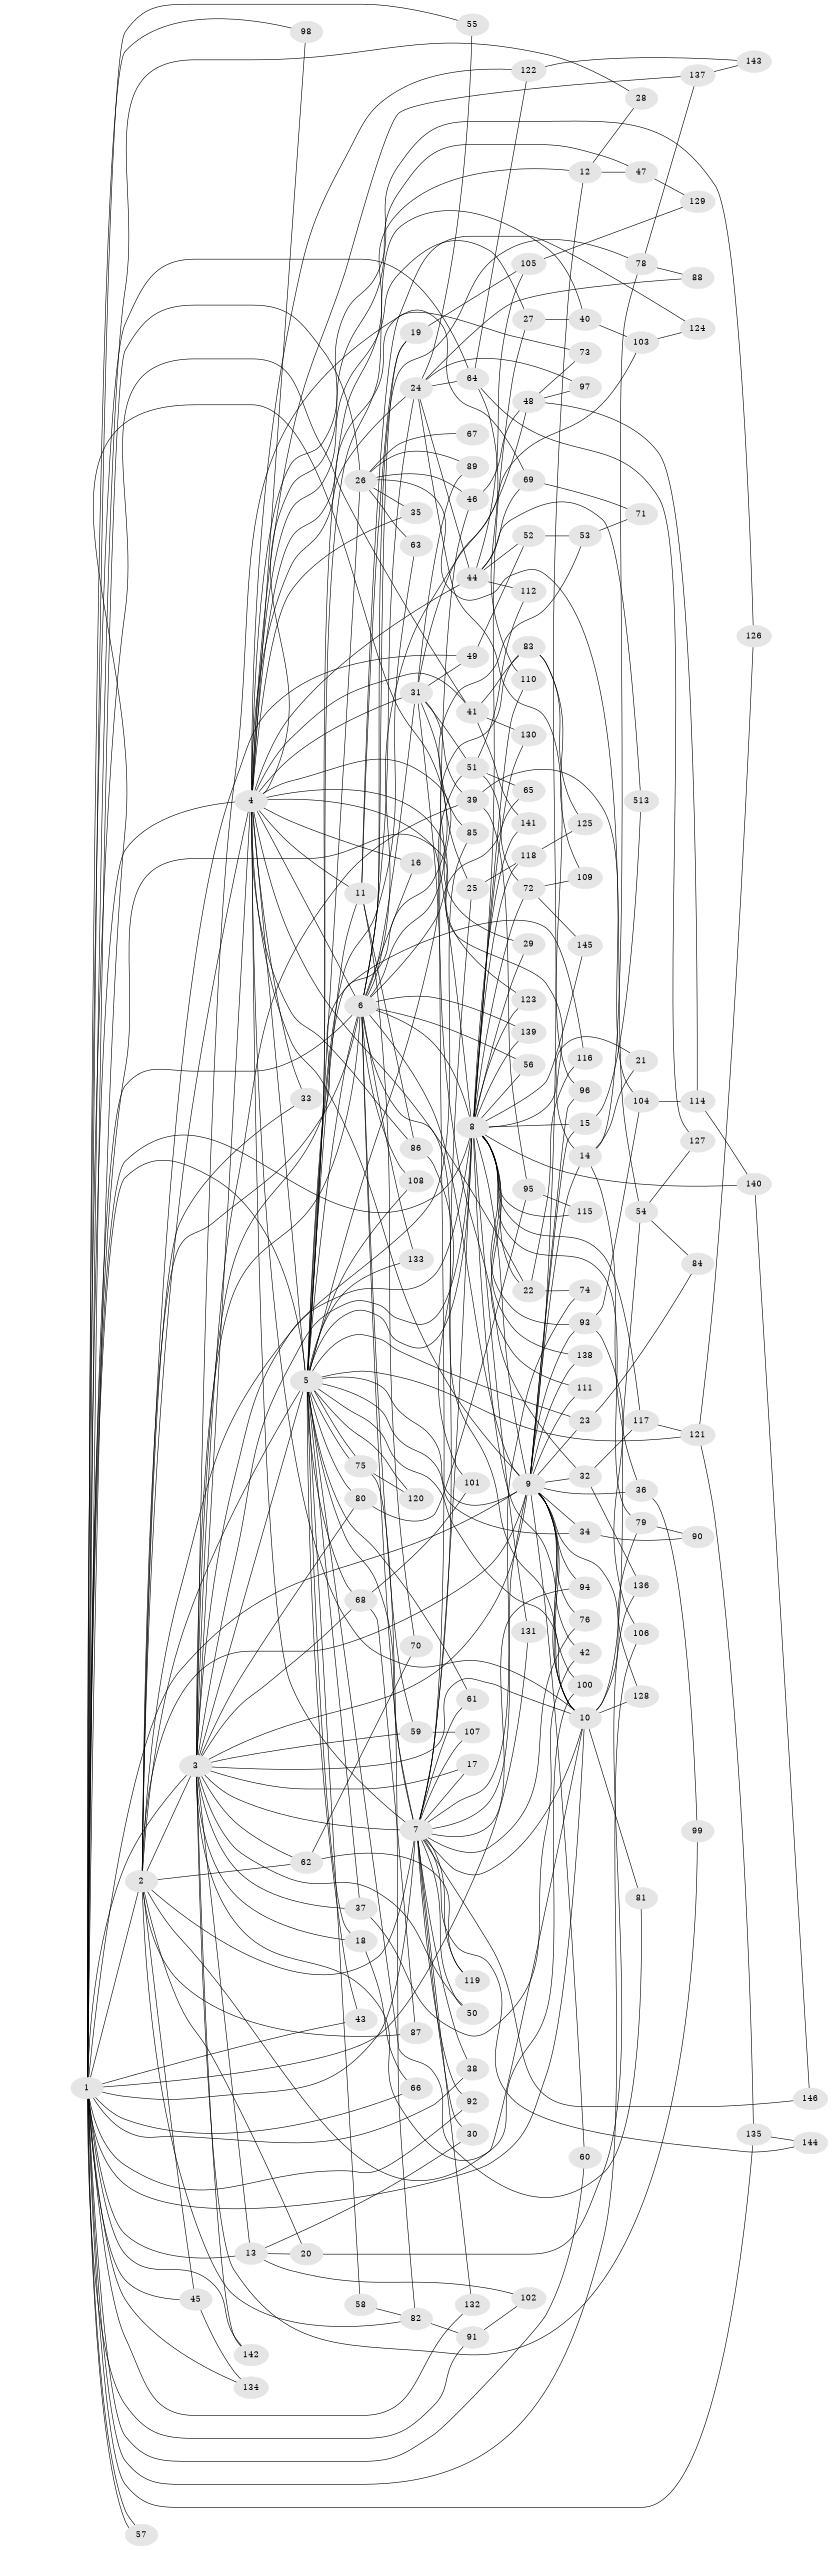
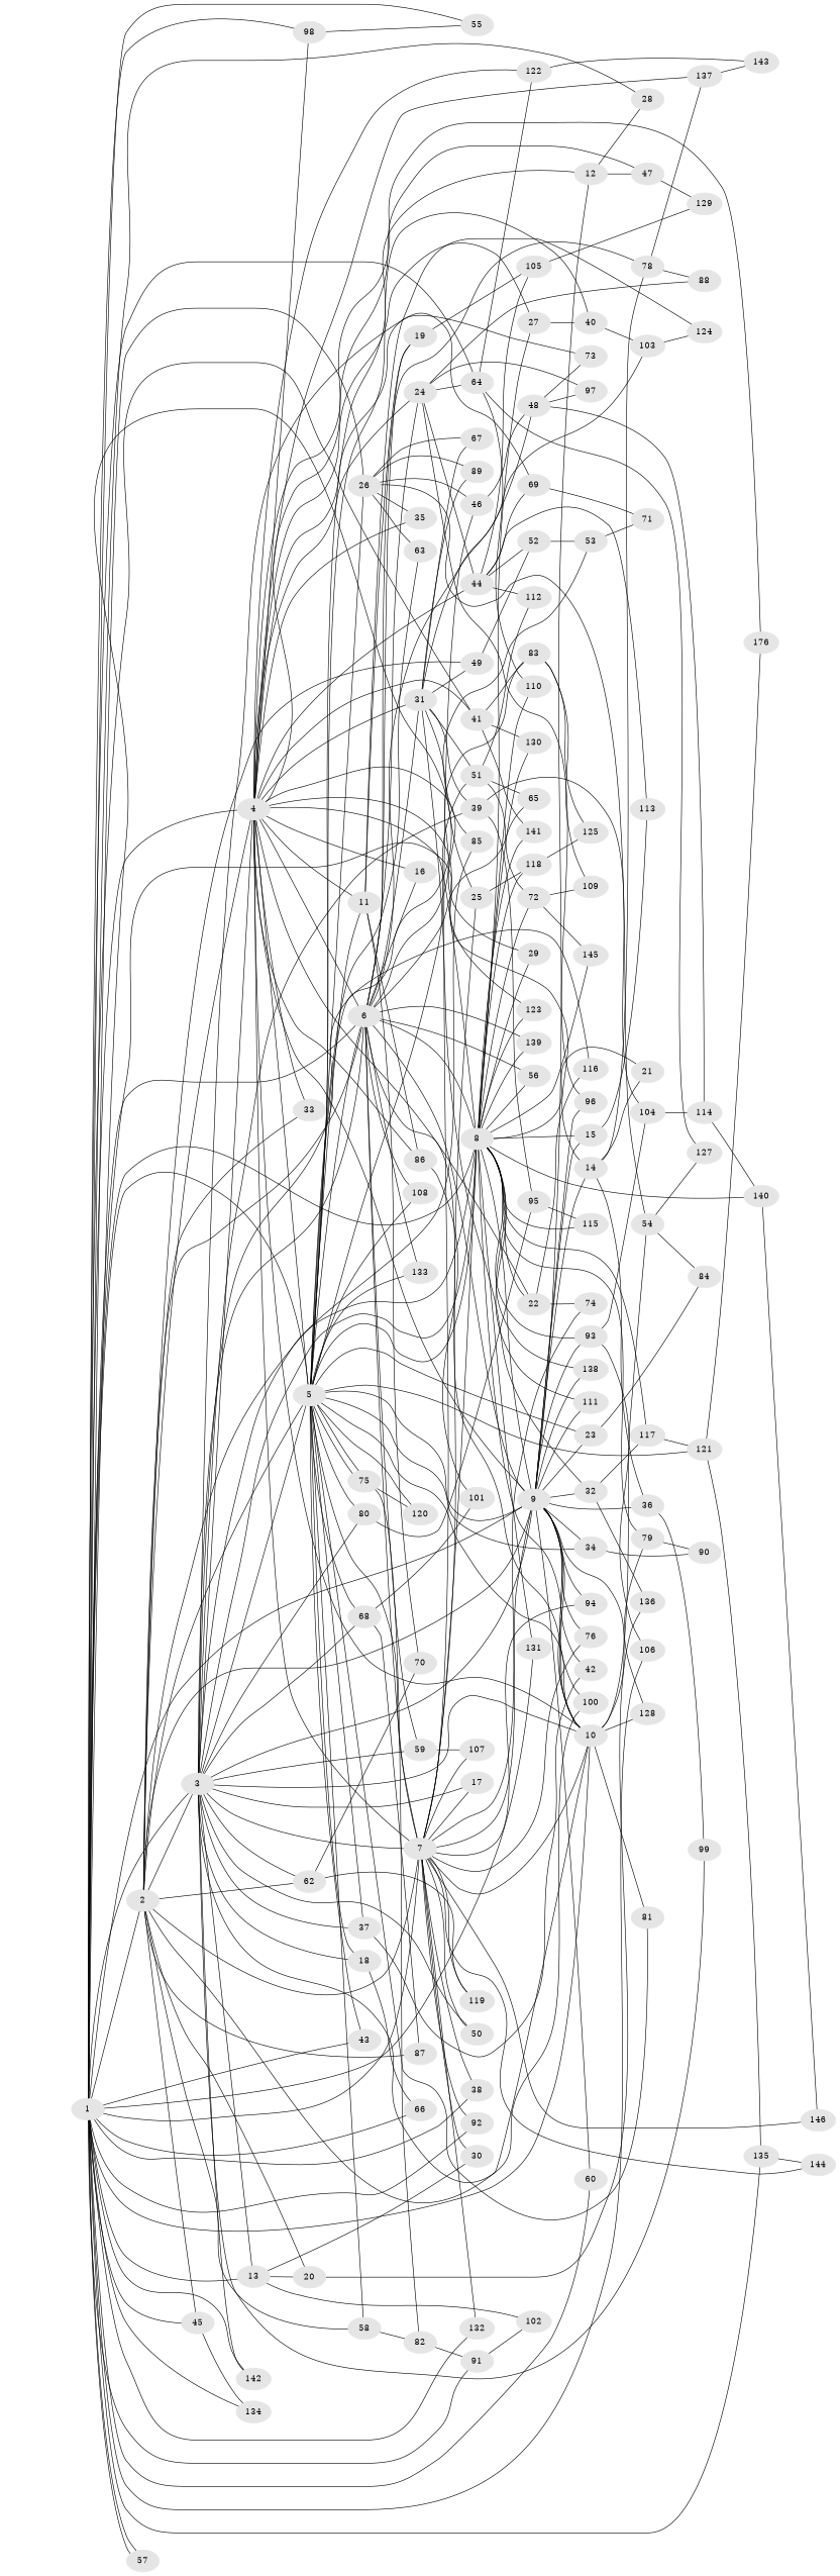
  graph {
    rankdir=LR
    node [color=gray90 style=filled]
    1
    2
    3
    4
    5
    6
    7
    8
    9
    10
    13
    14
    25
    26
    28
    38
    41
    43
    45
    55
    57
    60
    64
    66
    91
    92
    98
    106
    131
    132
    134
    135
    142
    20
    33
    49
    58
    62
    87
    17
    18
    37
    39
    50
    59
    68
    69
    80
    85
    99
    100
    116
    11
    16
    22
    24
    27
    29
    31
    35
    44
    47
    73
    86
    122
    123
-   126
+   126 [label=176]
    137
    12
    23
    34
    40
    51
    53
-   61
    63
    75
    81
    108
    120
    121
    133
    19
    56
    65
    78
    83
    103
    139
    30
    46
    74
    76
    94
    107
    119
    144
    146
    15
    21
    72
    79
    93
    110
    111
    115
    117
    118
    130
    138
    140
    141
    145
    32
    36
    42
    96
    128
    54
    102
    67
    89
    127
    136
    52
    82
    70
    95
    104
    101
    71
    124
    88
    97
    48
-   113 [label=513]
+   113
    105
    112
    129
    143
    84
    90
    109
    125
    114
    1 -- 2
    1 -- 3
    1 -- 4
    1 -- 5
    1 -- 6
    1 -- 7
    1 -- 8
    1 -- 9
    1 -- 10
    1 -- 13
    1 -- 14
    1 -- 25
    1 -- 26
    1 -- 28
    1 -- 38
    1 -- 41
    1 -- 43
    1 -- 45
    1 -- 55
    1 -- 57
    1 -- 57
    1 -- 60
    1 -- 64
    1 -- 66
    1 -- 91
    1 -- 92
    1 -- 98
    1 -- 106
    1 -- 131
    1 -- 132
    1 -- 134
    1 -- 135
    1 -- 142
    2 -- 3
    2 -- 4
    2 -- 5
    2 -- 6
    2 -- 7
    2 -- 8
    2 -- 9
    2 -- 10
    2 -- 45
    2 -- 20
    2 -- 33
    2 -- 49
-   2 -- 82
+   2 -- 58
    2 -- 62
    2 -- 87
    3 -- 4
    3 -- 5
    3 -- 6
    3 -- 7
    3 -- 8
    3 -- 9
    3 -- 10
    3 -- 13
    3 -- 142
    3 -- 62
    3 -- 17
    3 -- 18
    3 -- 37
    3 -- 39
    3 -- 50
    3 -- 59
    3 -- 68
    3 -- 69
    3 -- 80
    3 -- 85
    3 -- 99
    3 -- 100
    3 -- 116
    4 -- 5
    4 -- 6
    4 -- 7
    4 -- 8
    4 -- 9
    4 -- 10
    4 -- 41
    4 -- 98
    4 -- 33
    4 -- 11
    4 -- 16
    4 -- 22
    4 -- 24
    4 -- 27
    4 -- 29
    4 -- 31
    4 -- 35
    4 -- 44
    4 -- 47
    4 -- 73
    4 -- 86
    4 -- 122
    4 -- 123
    4 -- 126
    4 -- 137
    5 -- 6
    5 -- 7
    5 -- 8
    5 -- 9
    5 -- 10
    5 -- 26
    5 -- 43
    5 -- 58
    5 -- 18
    5 -- 37
    5 -- 68
    5 -- 80
    5 -- 11
    5 -- 12
    5 -- 23
    5 -- 34
    5 -- 40
    5 -- 51
    5 -- 53
-   5 -- 61
    5 -- 63
    5 -- 75
    5 -- 75
    5 -- 81
    5 -- 108
    5 -- 120
    5 -- 121
    5 -- 133
    6 -- 7
    6 -- 8
    6 -- 9
    6 -- 10
    6 -- 59
    6 -- 16
    6 -- 24
    6 -- 31
    6 -- 108
    6 -- 133
    6 -- 19
    6 -- 56
    6 -- 65
    6 -- 78
    6 -- 83
    6 -- 103
    6 -- 139
    7 -- 8
    7 -- 9
    7 -- 10
    7 -- 25
    7 -- 38
    7 -- 92
    7 -- 132
    7 -- 17
    7 -- 50
-   7 -- 61
    7 -- 30
    7 -- 46
    7 -- 74
    7 -- 76
    7 -- 94
    7 -- 107
    7 -- 119
    7 -- 144
    7 -- 146
    8 -- 9
    8 -- 10
    8 -- 131
    8 -- 22
    8 -- 27
    8 -- 29
    8 -- 123
    8 -- 56
    8 -- 139
    8 -- 15
    8 -- 21
    8 -- 72
    8 -- 79
    8 -- 93
    8 -- 110
    8 -- 111
    8 -- 115
    8 -- 117
    8 -- 118
    8 -- 130
    8 -- 138
    8 -- 140
    8 -- 141
    8 -- 145
    9 -- 10
    9 -- 14
    9 -- 60
    9 -- 100
    9 -- 12
    9 -- 23
    9 -- 34
    9 -- 76
    9 -- 94
    9 -- 15
    9 -- 93
    9 -- 111
    9 -- 138
    9 -- 32
    9 -- 36
    9 -- 42
    9 -- 96
    9 -- 128
    10 -- 81
    10 -- 79
    10 -- 128
    10 -- 54
    13 -- 20
    13 -- 30
    13 -- 102
    14 -- 78
    14 -- 21
    14 -- 36
    25 -- 118
    26 -- 35
    26 -- 63
    26 -- 46
    26 -- 54
    26 -- 67
    26 -- 89
    41 -- 83
    41 -- 130
    41 -- 141
    45 -- 134
    64 -- 122
    64 -- 110
    64 -- 127
    91 -- 102
    135 -- 144
    20 -- 136
    49 -- 52
    58 -- 82
    62 -- 119
    62 -- 70
    18 -- 66
    37 -- 42
    39 -- 95
    39 -- 104
    59 -- 107
    68 -- 87
    68 -- 101
    69 -- 71
    80 -- 95
    11 -- 86
    11 -- 19
    11 -- 70
    11 -- 124
    22 -- 116
    22 -- 74
-   24 -- 55
+   98 -- 55
    24 -- 64
    24 -- 44
    24 -- 96
    24 -- 88
    24 -- 97
    27 -- 40
    31 -- 49
    31 -- 39
    31 -- 85
    31 -- 51
    31 -- 32
+   31 -- 67
    31 -- 89
    31 -- 48
    44 -- 69
    44 -- 52
    44 -- 113
    44 -- 105
    44 -- 112
    47 -- 129
    86 -- 101
    122 -- 143
    137 -- 143
    12 -- 28
    12 -- 47
    23 -- 84
    34 -- 90
    40 -- 103
    51 -- 65
    51 -- 72
    51 -- 112
    53 -- 71
    75 -- 120
    75 -- 82
    121 -- 135
    121 -- 126
    19 -- 105
    78 -- 137
    78 -- 88
    83 -- 109
    83 -- 125
    103 -- 124
    46 -- 48
    15 -- 113
    72 -- 145
    72 -- 109
    79 -- 90
    93 -- 106
    93 -- 104
    117 -- 121
    118 -- 125
    140 -- 146
    32 -- 117
    32 -- 136
    36 -- 99
    54 -- 127
    54 -- 84
    52 -- 53
    82 -- 91
    95 -- 115
    104 -- 114
    48 -- 73
    48 -- 97
    48 -- 114
    105 -- 129
    114 -- 140
  }
